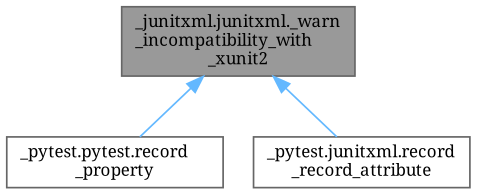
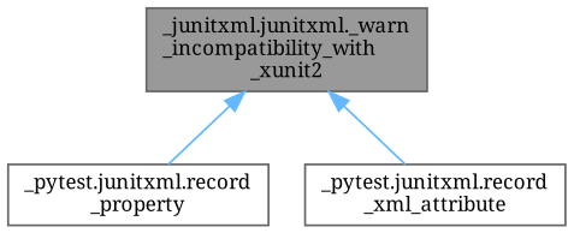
  digraph {
    fontname="Noto Serif"
    rankdir=TB
    node [color=grey40 fillcolor=white fontname="Noto Serif" fontsize=10 shape=box style=filled]
    edge [color=steelblue1 dir=back fontname="Noto Serif" fontsize=10 labelfontname=Helvetica labelfontsize=10 style=solid]
    n1 [color=gray40 fillcolor=grey60 fontcolor=black height=0.2 label="_junitxml.junitxml._warn\l_incompatibility_with\l_xunit2" width=0.4]
-   n2 [height=0.2 label="_pytest.pytest.record\l_property" width=0.4]
-   n3 [height=0.2 label="_pytest.junitxml.record\l_record_attribute" width=0.4]
+   n2 [height=0.2 label="_pytest.junitxml.record\l_property" width=0.4]
+   n3 [height=0.2 label="_pytest.junitxml.record\l_xml_attribute" width=0.4]
    n1 -> n2
    n1 -> n3
  }
